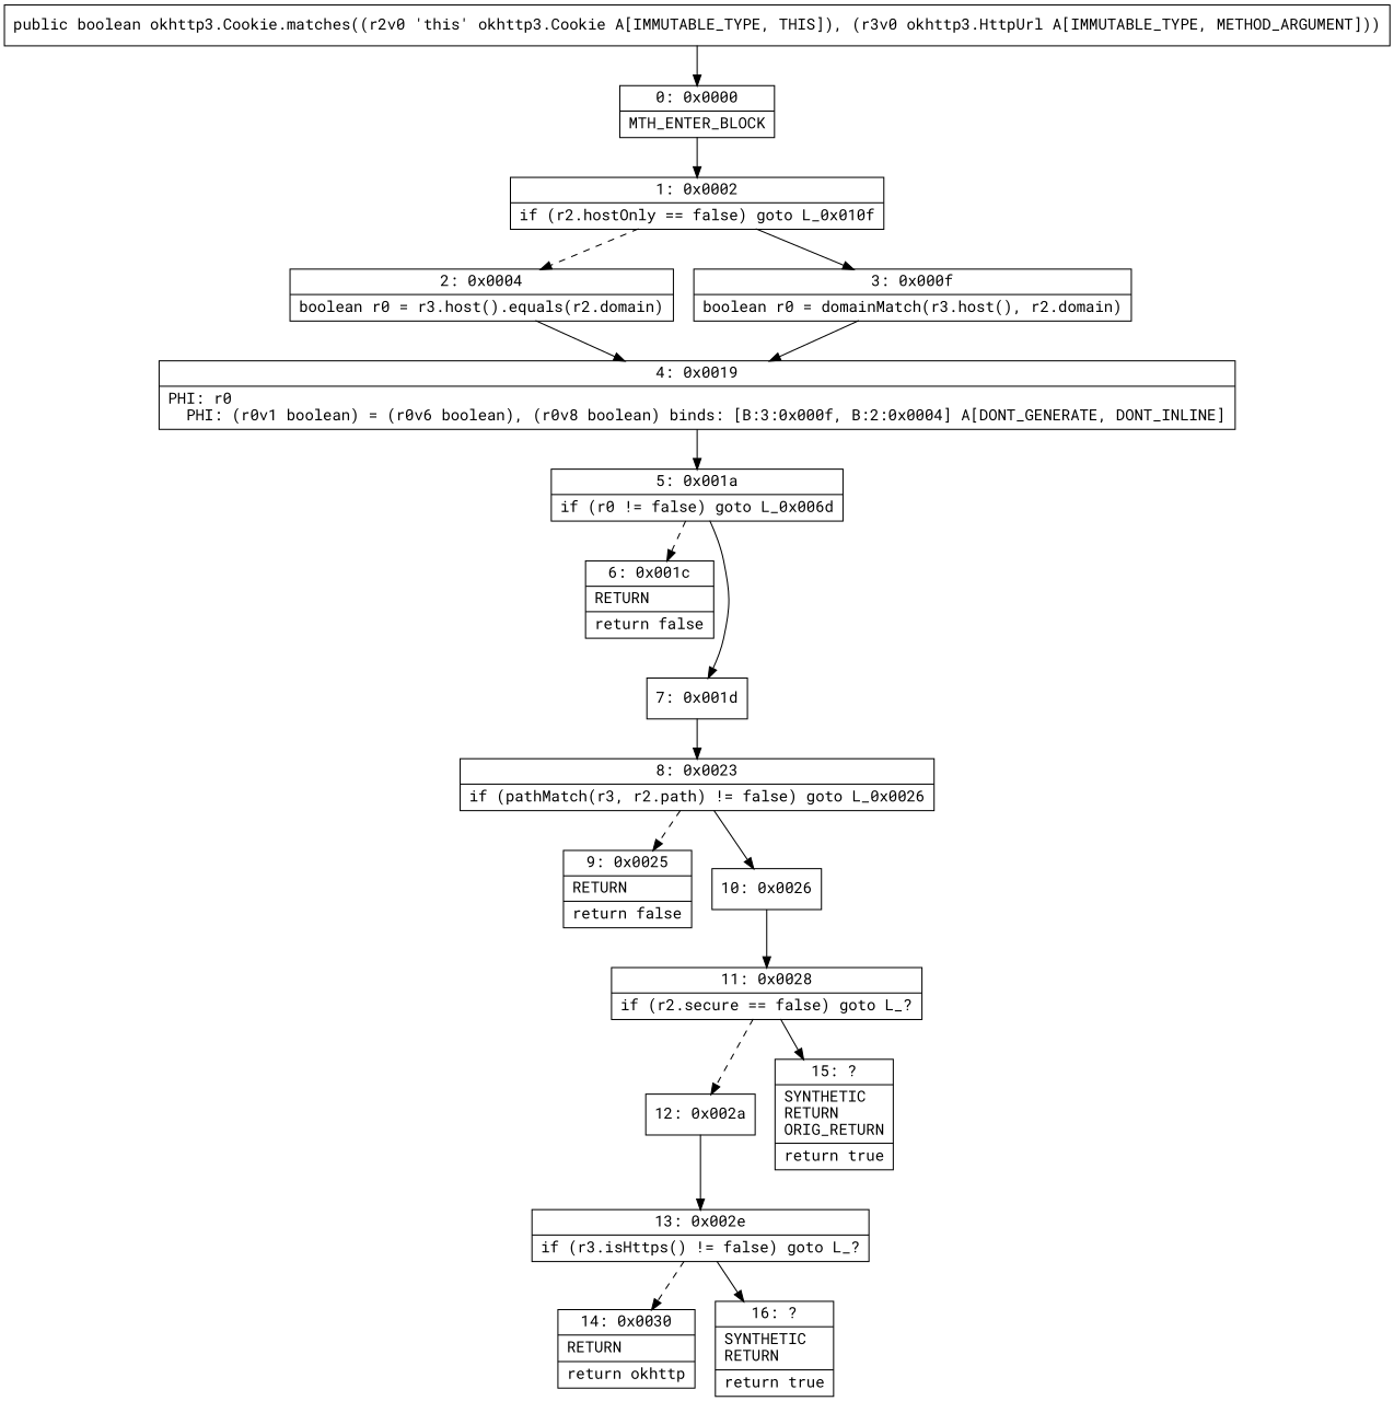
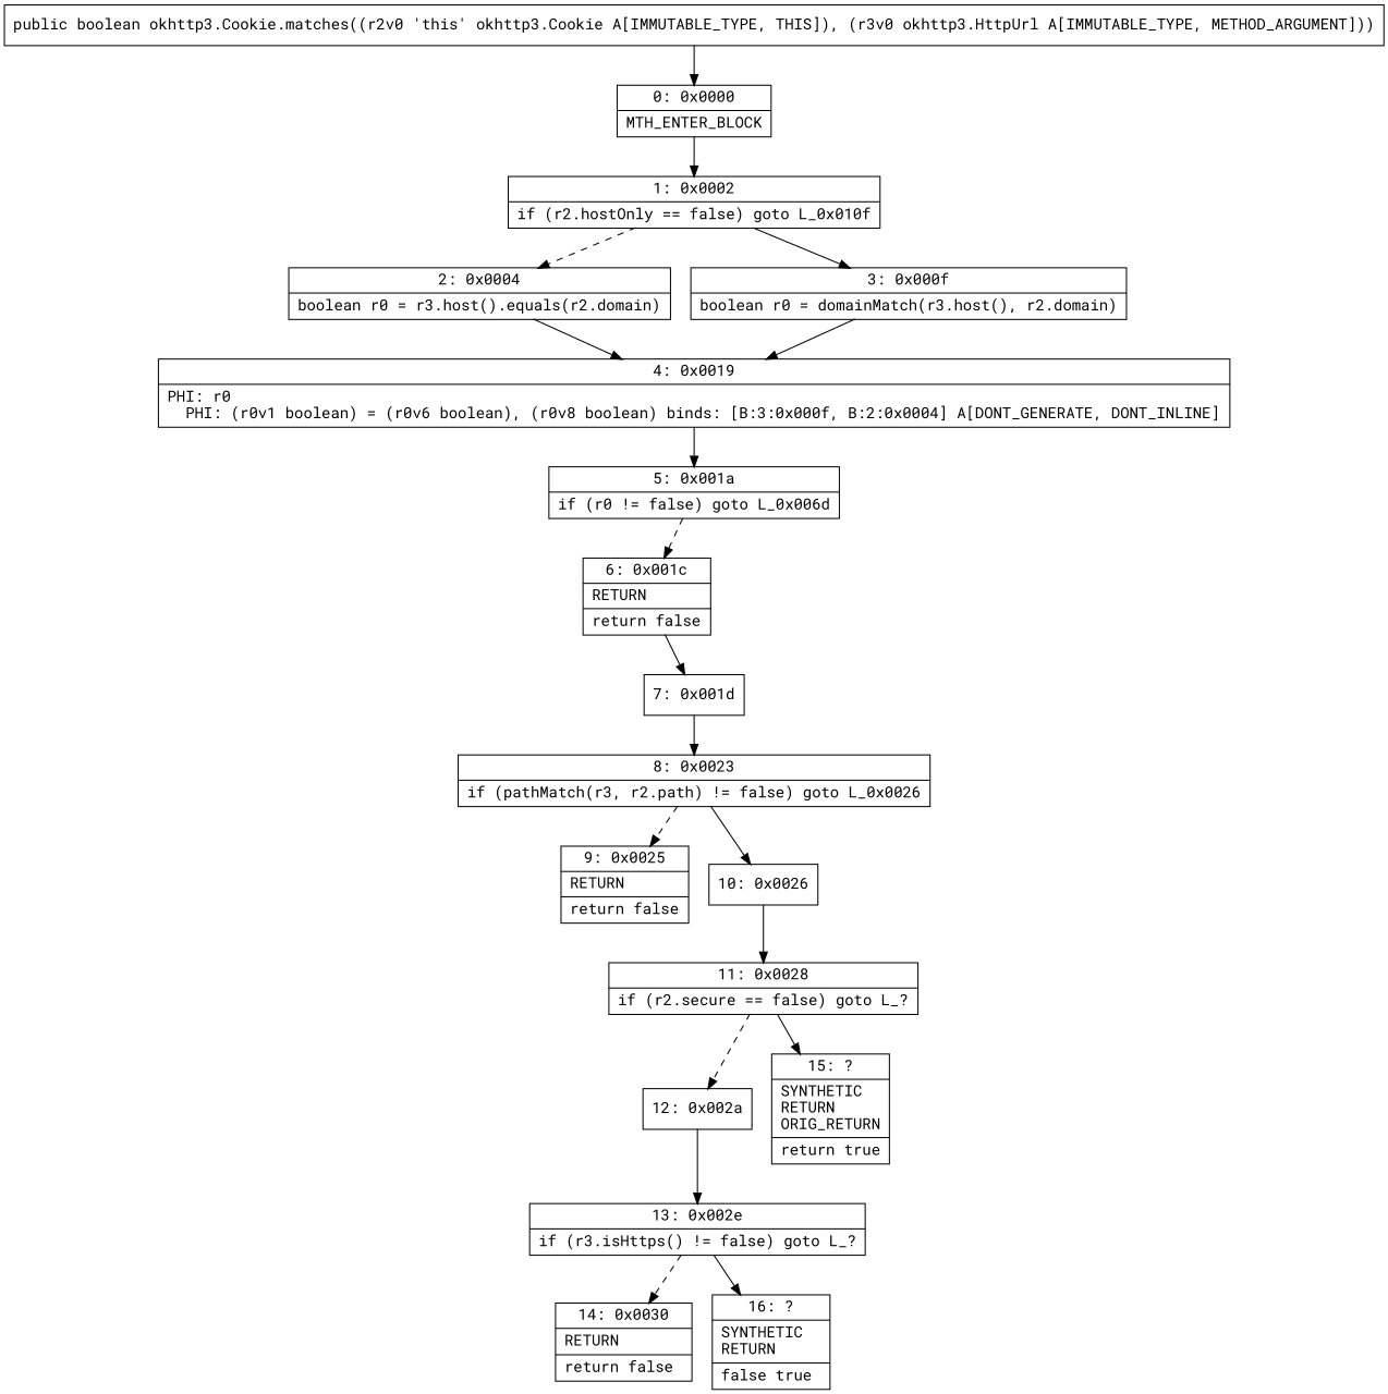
  digraph {
    fontname="Roboto Mono"
    node [fontname="Roboto Mono" shape=record]
    edge [fontname="Roboto Mono"]
    n1 [label="{0\:\ 0x0000|MTH_ENTER_BLOCK\l}"]
    n2 [label="{1\:\ 0x0002|if (r2.hostOnly == false) goto L_0x010f\l}"]
    n3 [label="{2\:\ 0x0004|boolean r0 = r3.host().equals(r2.domain)\l}"]
    n4 [label="{3\:\ 0x000f|boolean r0 = domainMatch(r3.host(), r2.domain)\l}"]
    n5 [label="{4\:\ 0x0019|PHI: r0 \l  PHI: (r0v1 boolean) = (r0v6 boolean), (r0v8 boolean) binds: [B:3:0x000f, B:2:0x0004] A[DONT_GENERATE, DONT_INLINE]\l}"]
    n6 [label="{5\:\ 0x001a|if (r0 != false) goto L_0x006d\l}"]
    n7 [label="{6\:\ 0x001c|RETURN\l|return false\l}"]
    n8 [label="{7\:\ 0x001d}"]
    n9 [label="{8\:\ 0x0023|if (pathMatch(r3, r2.path) != false) goto L_0x0026\l}"]
    n10 [label="{9\:\ 0x0025|RETURN\l|return false\l}"]
    n11 [label="{10\:\ 0x0026}"]
    n12 [label="{11\:\ 0x0028|if (r2.secure == false) goto L_?\l}"]
    n13 [label="{12\:\ 0x002a}"]
    n14 [label="{15\:\ ?|SYNTHETIC\lRETURN\lORIG_RETURN\l|return true\l}"]
    n15 [label="{13\:\ 0x002e|if (r3.isHttps() != false) goto L_?\l}"]
-   n16 [label="{14\:\ 0x0030|RETURN\l|return okhttp\l}"]
-   n17 [label="{16\:\ ?|SYNTHETIC\lRETURN\l|return true\l}"]
+   n16 [label="{14\:\ 0x0030|RETURN\l|return false\l}"]
+   n17 [label="{16\:\ ?|SYNTHETIC\lRETURN\l|false true\l}"]
    n18 [label="{public boolean okhttp3.Cookie.matches((r2v0 'this' okhttp3.Cookie A[IMMUTABLE_TYPE, THIS]), (r3v0 okhttp3.HttpUrl A[IMMUTABLE_TYPE, METHOD_ARGUMENT])) }"]
    n1 -> n2
    n2 -> n3 [style=dashed]
    n2 -> n4
    n3 -> n5
    n4 -> n5
    n5 -> n6
    n6 -> n7 [style=dashed]
-   n6 -> n8
+   n7 -> n8
    n8 -> n9
    n9 -> n10 [style=dashed]
    n9 -> n11
    n11 -> n12
    n12 -> n13 [style=dashed]
    n12 -> n14
    n13 -> n15
    n15 -> n16 [style=dashed]
    n15 -> n17
    n18 -> n1
  }
